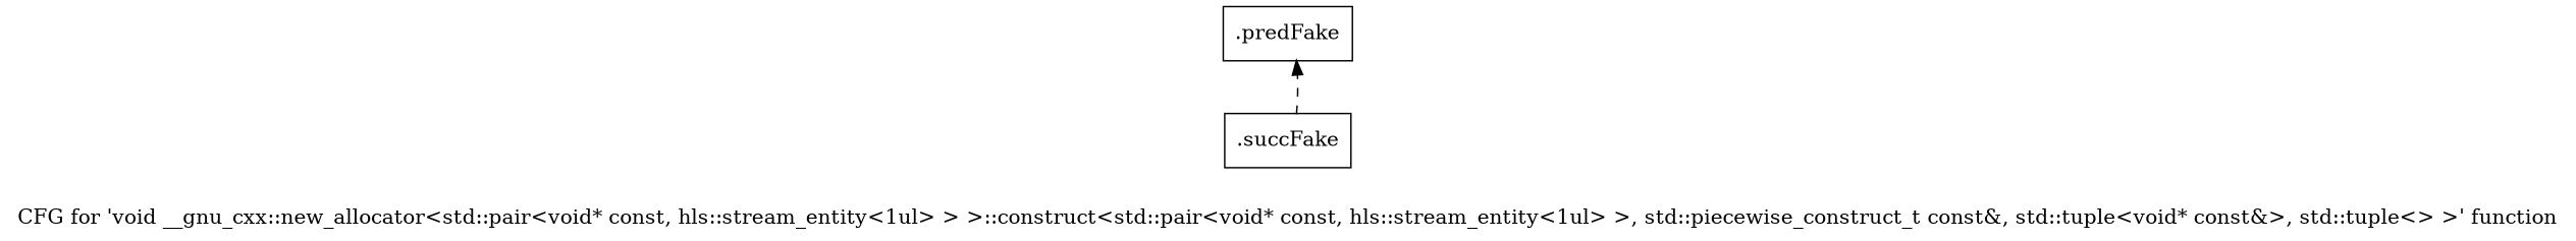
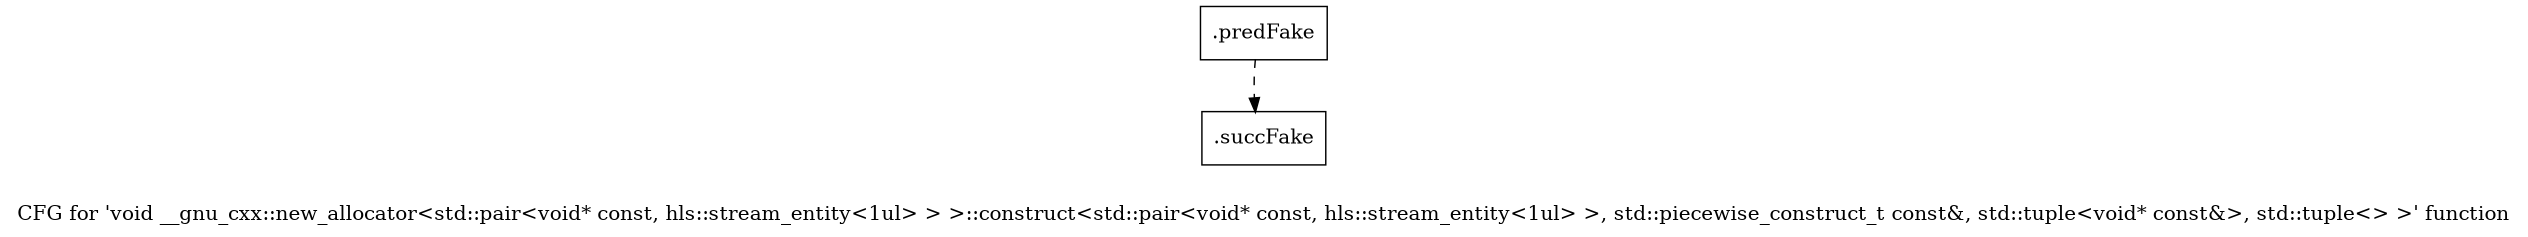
  digraph {
    label="CFG for 'void __gnu_cxx::new_allocator\<std::pair\<void* const, hls::stream_entity\<1ul\> \> \>::construct\<std::pair\<void* const, hls::stream_entity\<1ul\> \>, std::piecewise_construct_t const&, std::tuple\<void* const&\>, std::tuple\<\> \>' function"
    node [shape=record]
    n1 [label="{.predFake}"]
    n2 [filename="/home/akhilkushe/Xilinx/Vitis_HLS/2021.2/tps/lnx64/gcc-6.2.0/lib/gcc/x86_64-pc-linux-gnu/6.2.0/../../../../include/c++/6.2.0/ext/new_allocator.h" label="{.succFake}" linenumber=120]
-   n2 -> n1 [execusionnum=1 filename="/home/akhilkushe/Xilinx/Vitis_HLS/2021.2/tps/lnx64/gcc-6.2.0/lib/gcc/x86_64-pc-linux-gnu/6.2.0/../../../../include/c++/6.2.0/ext/new_allocator.h" style=dashed]
+   n1 -> n2 [execusionnum=1 filename="/home/akhilkushe/Xilinx/Vitis_HLS/2021.2/tps/lnx64/gcc-6.2.0/lib/gcc/x86_64-pc-linux-gnu/6.2.0/../../../../include/c++/6.2.0/ext/new_allocator.h" style=dashed]
  }
